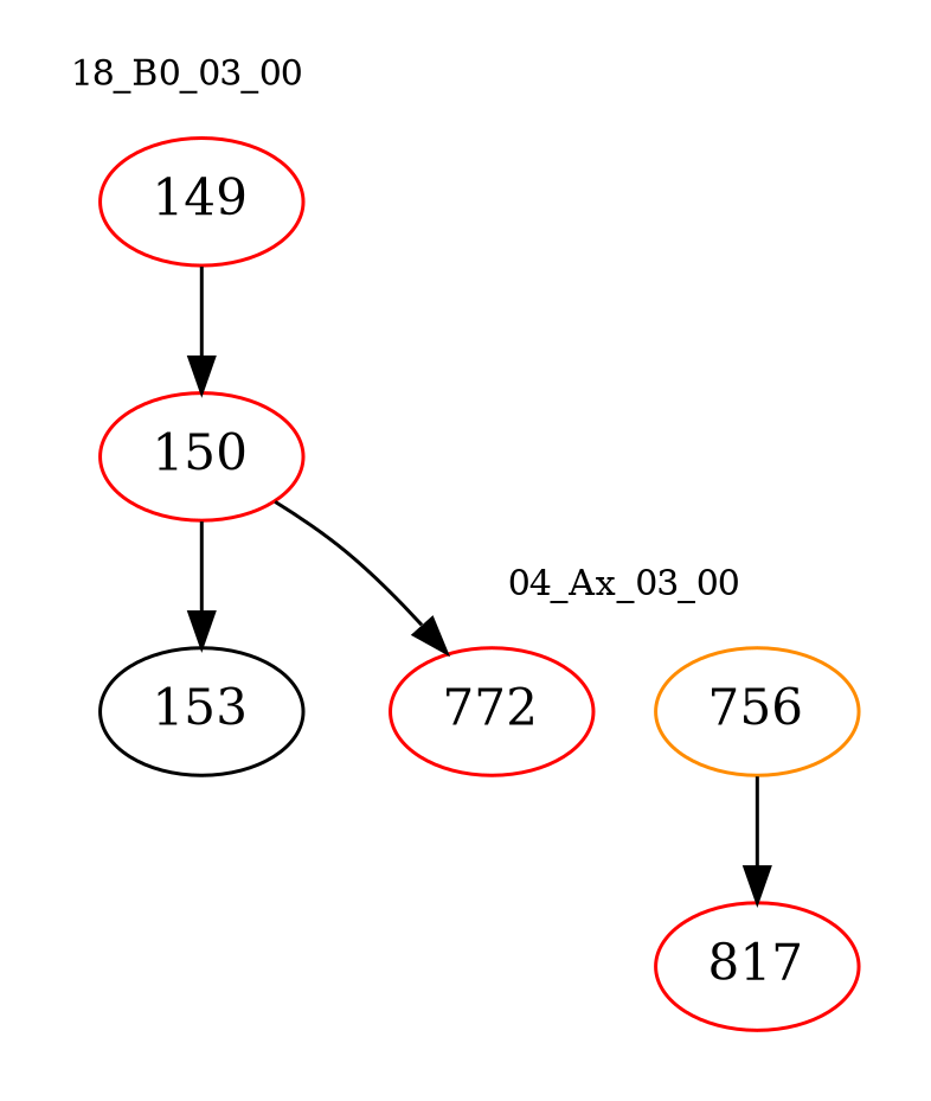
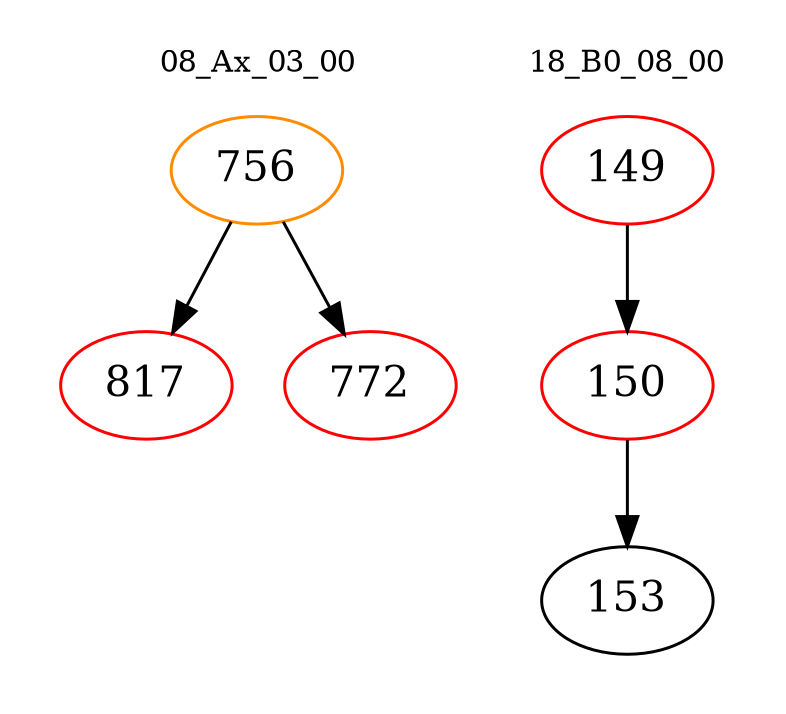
  digraph {
    node [color=red]
    edge [color=black]
    n1 [color=darkorange label=756]
    n2 [label=817]
    n3 [label=772]
    n4 [label=149]
    n5 [label=150]
    n6 [color=black label=153]
    subgraph cluster_1 {
      color=white
      fontsize=10
-     label="04_Ax_03_00"
+     label="08_Ax_03_00"
      n1
      n2
      n3
    }
    subgraph cluster_2 {
      color=white
      fontsize=10
-     label="18_B0_03_00"
+     label="18_B0_08_00"
      n4
      n5
      n6
    }
    n1 -> n2
-   n5 -> n3
+   n1 -> n3
    n4 -> n5
    n5 -> n6
  }
